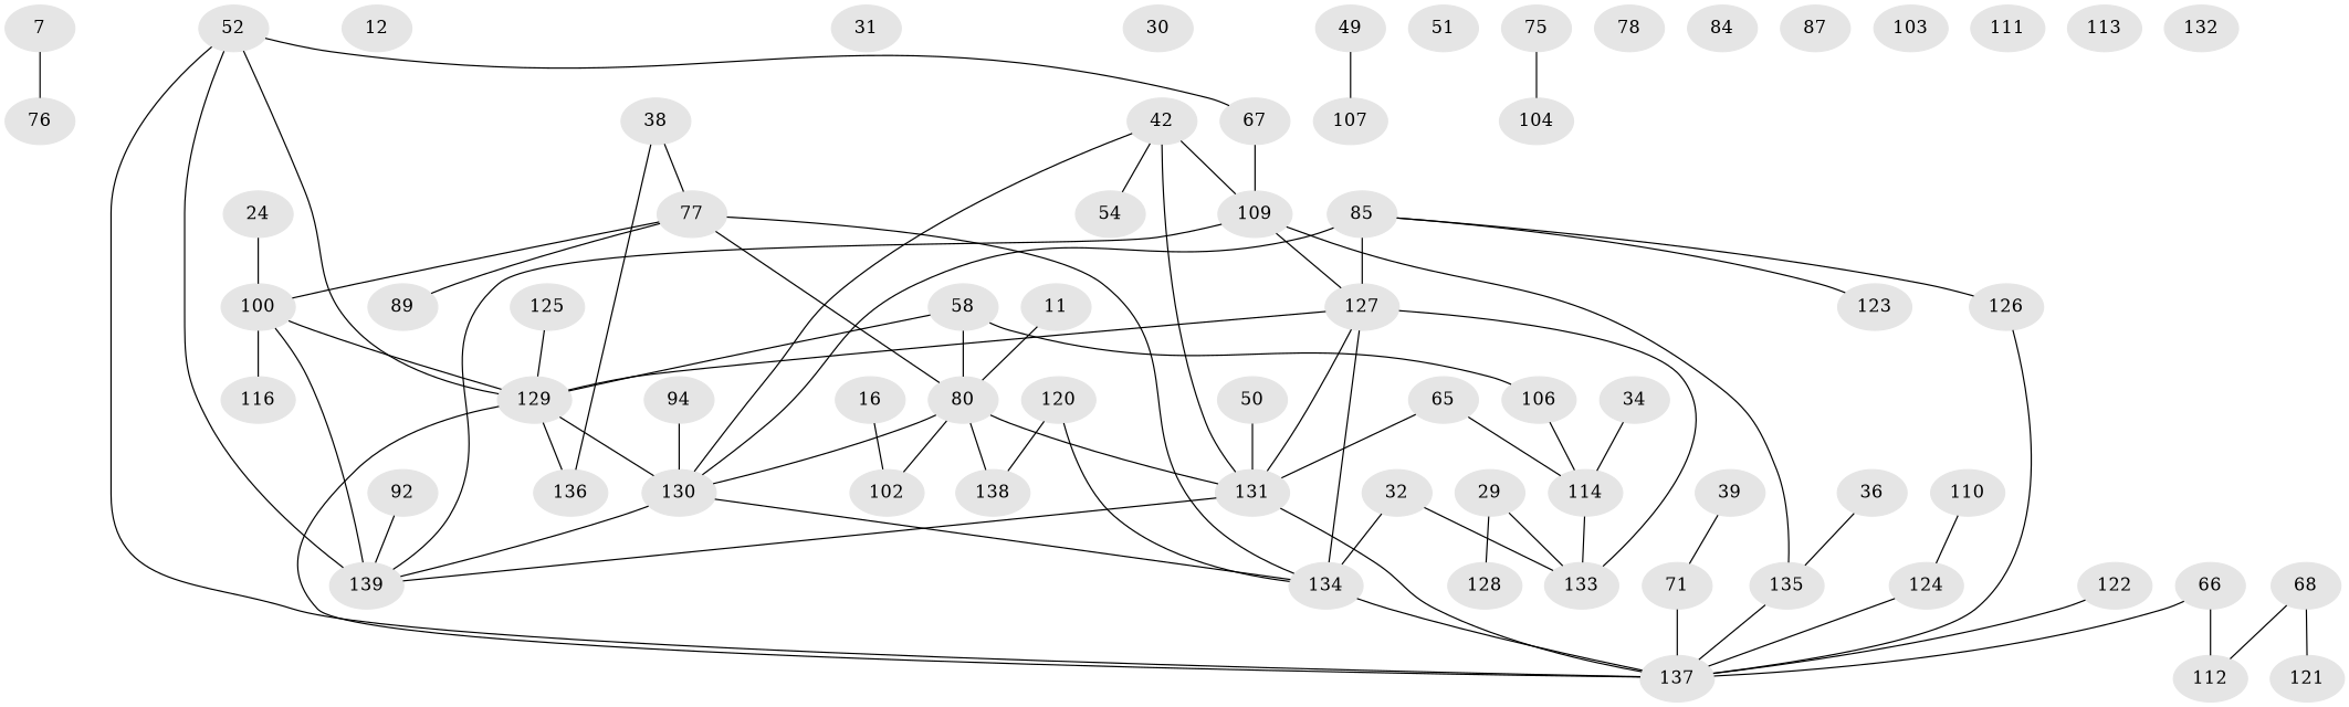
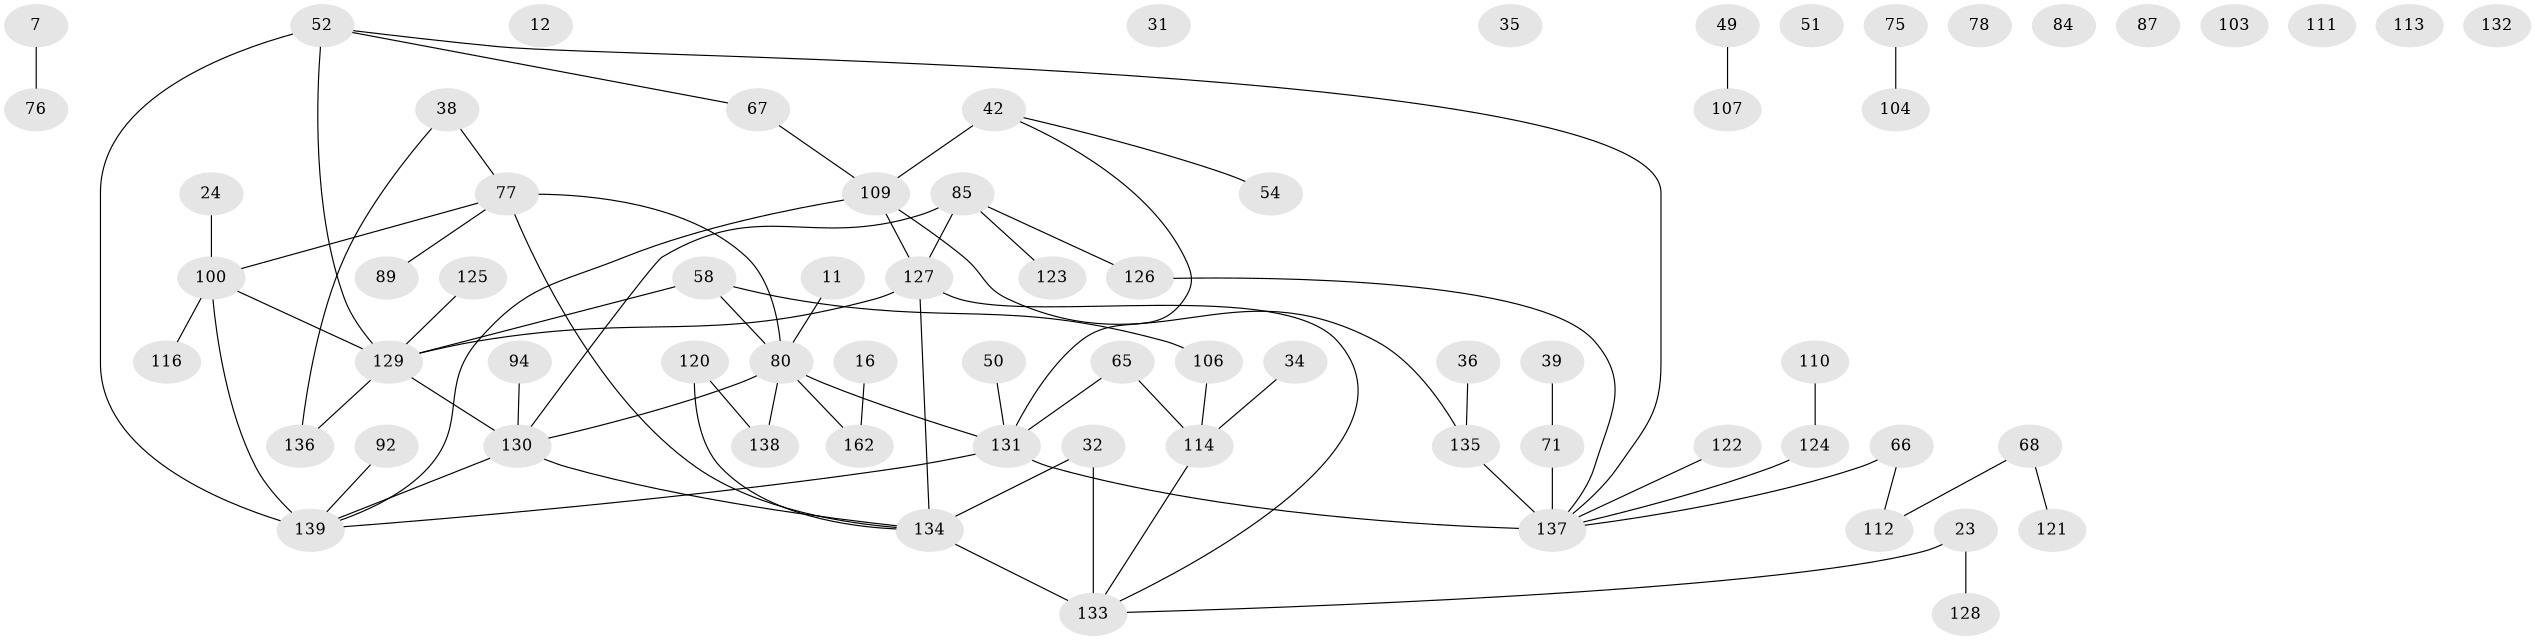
  graph {
    node [color=gray90 style=filled]
    7
    76
    80 [super="+27+63"]
-   102
+   102 [label=162]
    130 [super="+119"]
    131 [super="+101+115"]
    138
    11
    12
    16
    100 [super="+17+14"]
    129 [super="+13+33+79+82"]
    139 [super="+117"]
    116
    24
-   29
+   29 [label=23]
    128
    133
    31
    32
    134 [super="+99"]
    137 [super="+47+53+98+118+108"]
    34
    114
-   35 [label=30]
+   35
    135 [super="+43+72"]
    36
    38
    77
    136
    89
    39
    71
    42 [super="+23"]
    54
    109
    127 [super="+83+97"]
    49
    107
    50
    51
    52 [super="+9"]
    67
    58 [super="+56"]
    106
    65
    66 [super="+30"]
    112
    68
    121
    75
    104
    78
    84
    85
    123
    126
    87
    92
    94
    103
    124 [super="+6+37"]
    110
    111
    113
    120 [super="+105"]
    122
    125
    132
    7 -- 76
    80 -- 102
    80 -- 130 [weight=2]
    80 -- 131
    80 -- 138
    130 -- 139 [weight=2]
    130 -- 134
    131 -- 139
    131 -- 137 [weight=2]
    11 -- 80
    16 -- 102
    100 -- 129
    100 -- 139 [weight=3]
    100 -- 116
    129 -- 130 [weight=3]
-   129 -- 137 [weight=2]
    129 -- 136
    24 -- 100
    29 -- 128
    29 -- 133
    32 -- 133
    32 -- 134
-   134 -- 137 [weight=3]
+   134 -- 133 [weight=3]
    34 -- 114
    114 -- 133
    135 -- 137 [weight=2]
    36 -- 135
    38 -- 77
    38 -- 136
    77 -- 80
    77 -- 100
    77 -- 134 [weight=2]
    77 -- 89
    39 -- 71
    71 -- 137 [weight=5]
-   42 -- 130
    42 -- 131
    42 -- 54
    42 -- 109 [weight=2]
    109 -- 139
    109 -- 135
    109 -- 127
-   127 -- 131
    127 -- 129 [weight=2]
    127 -- 133
    127 -- 134 [weight=2]
    49 -- 107
    50 -- 131
    52 -- 129 [weight=2]
    52 -- 139 [weight=2]
    52 -- 137
    52 -- 67
    67 -- 109
    58 -- 80 [weight=2]
    58 -- 129
    58 -- 106
    106 -- 114
    65 -- 131
    65 -- 114
    66 -- 137
    66 -- 112
    68 -- 112
    68 -- 121
    75 -- 104
    85 -- 130
    85 -- 127 [weight=3]
    85 -- 123
    85 -- 126
    126 -- 137
    92 -- 139
    94 -- 130
    124 -- 137
    110 -- 124
    120 -- 138
    120 -- 134
    122 -- 137
    125 -- 129
  }
